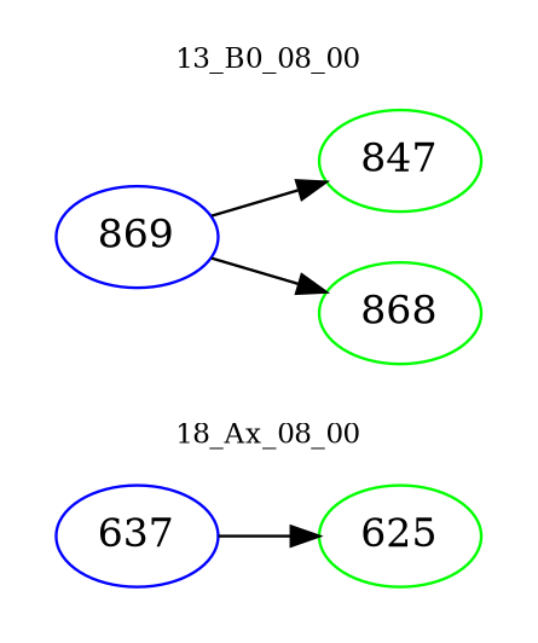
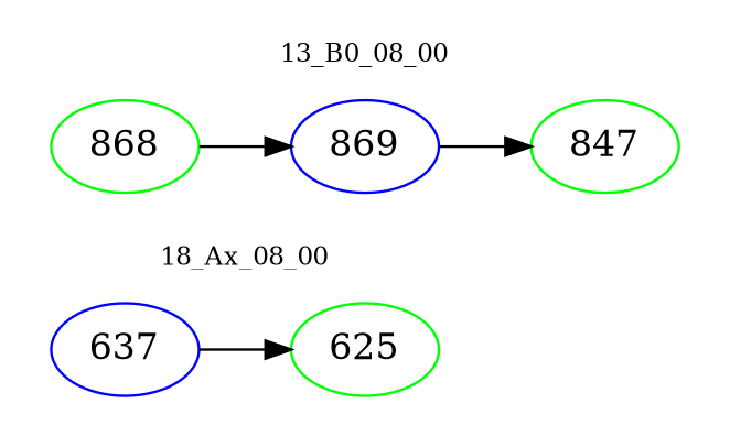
  digraph {
    rankdir=LR
    node [color=green]
    edge [color=black]
    n1 [color=blue label=637]
    n2 [label=625]
    n3 [color=blue label=869]
    n4 [label=868]
    n5 [label=847]
    subgraph cluster_1 {
      color=white
      fontsize=10
      label="18_Ax_08_00"
      n1
      n2
    }
    subgraph cluster_2 {
      color=white
      fontsize=10
      label="13_B0_08_00"
      n3
      n4
      n5
    }
    n1 -> n2
-   n3 -> n4
+   n4 -> n3
    n3 -> n5
  }
